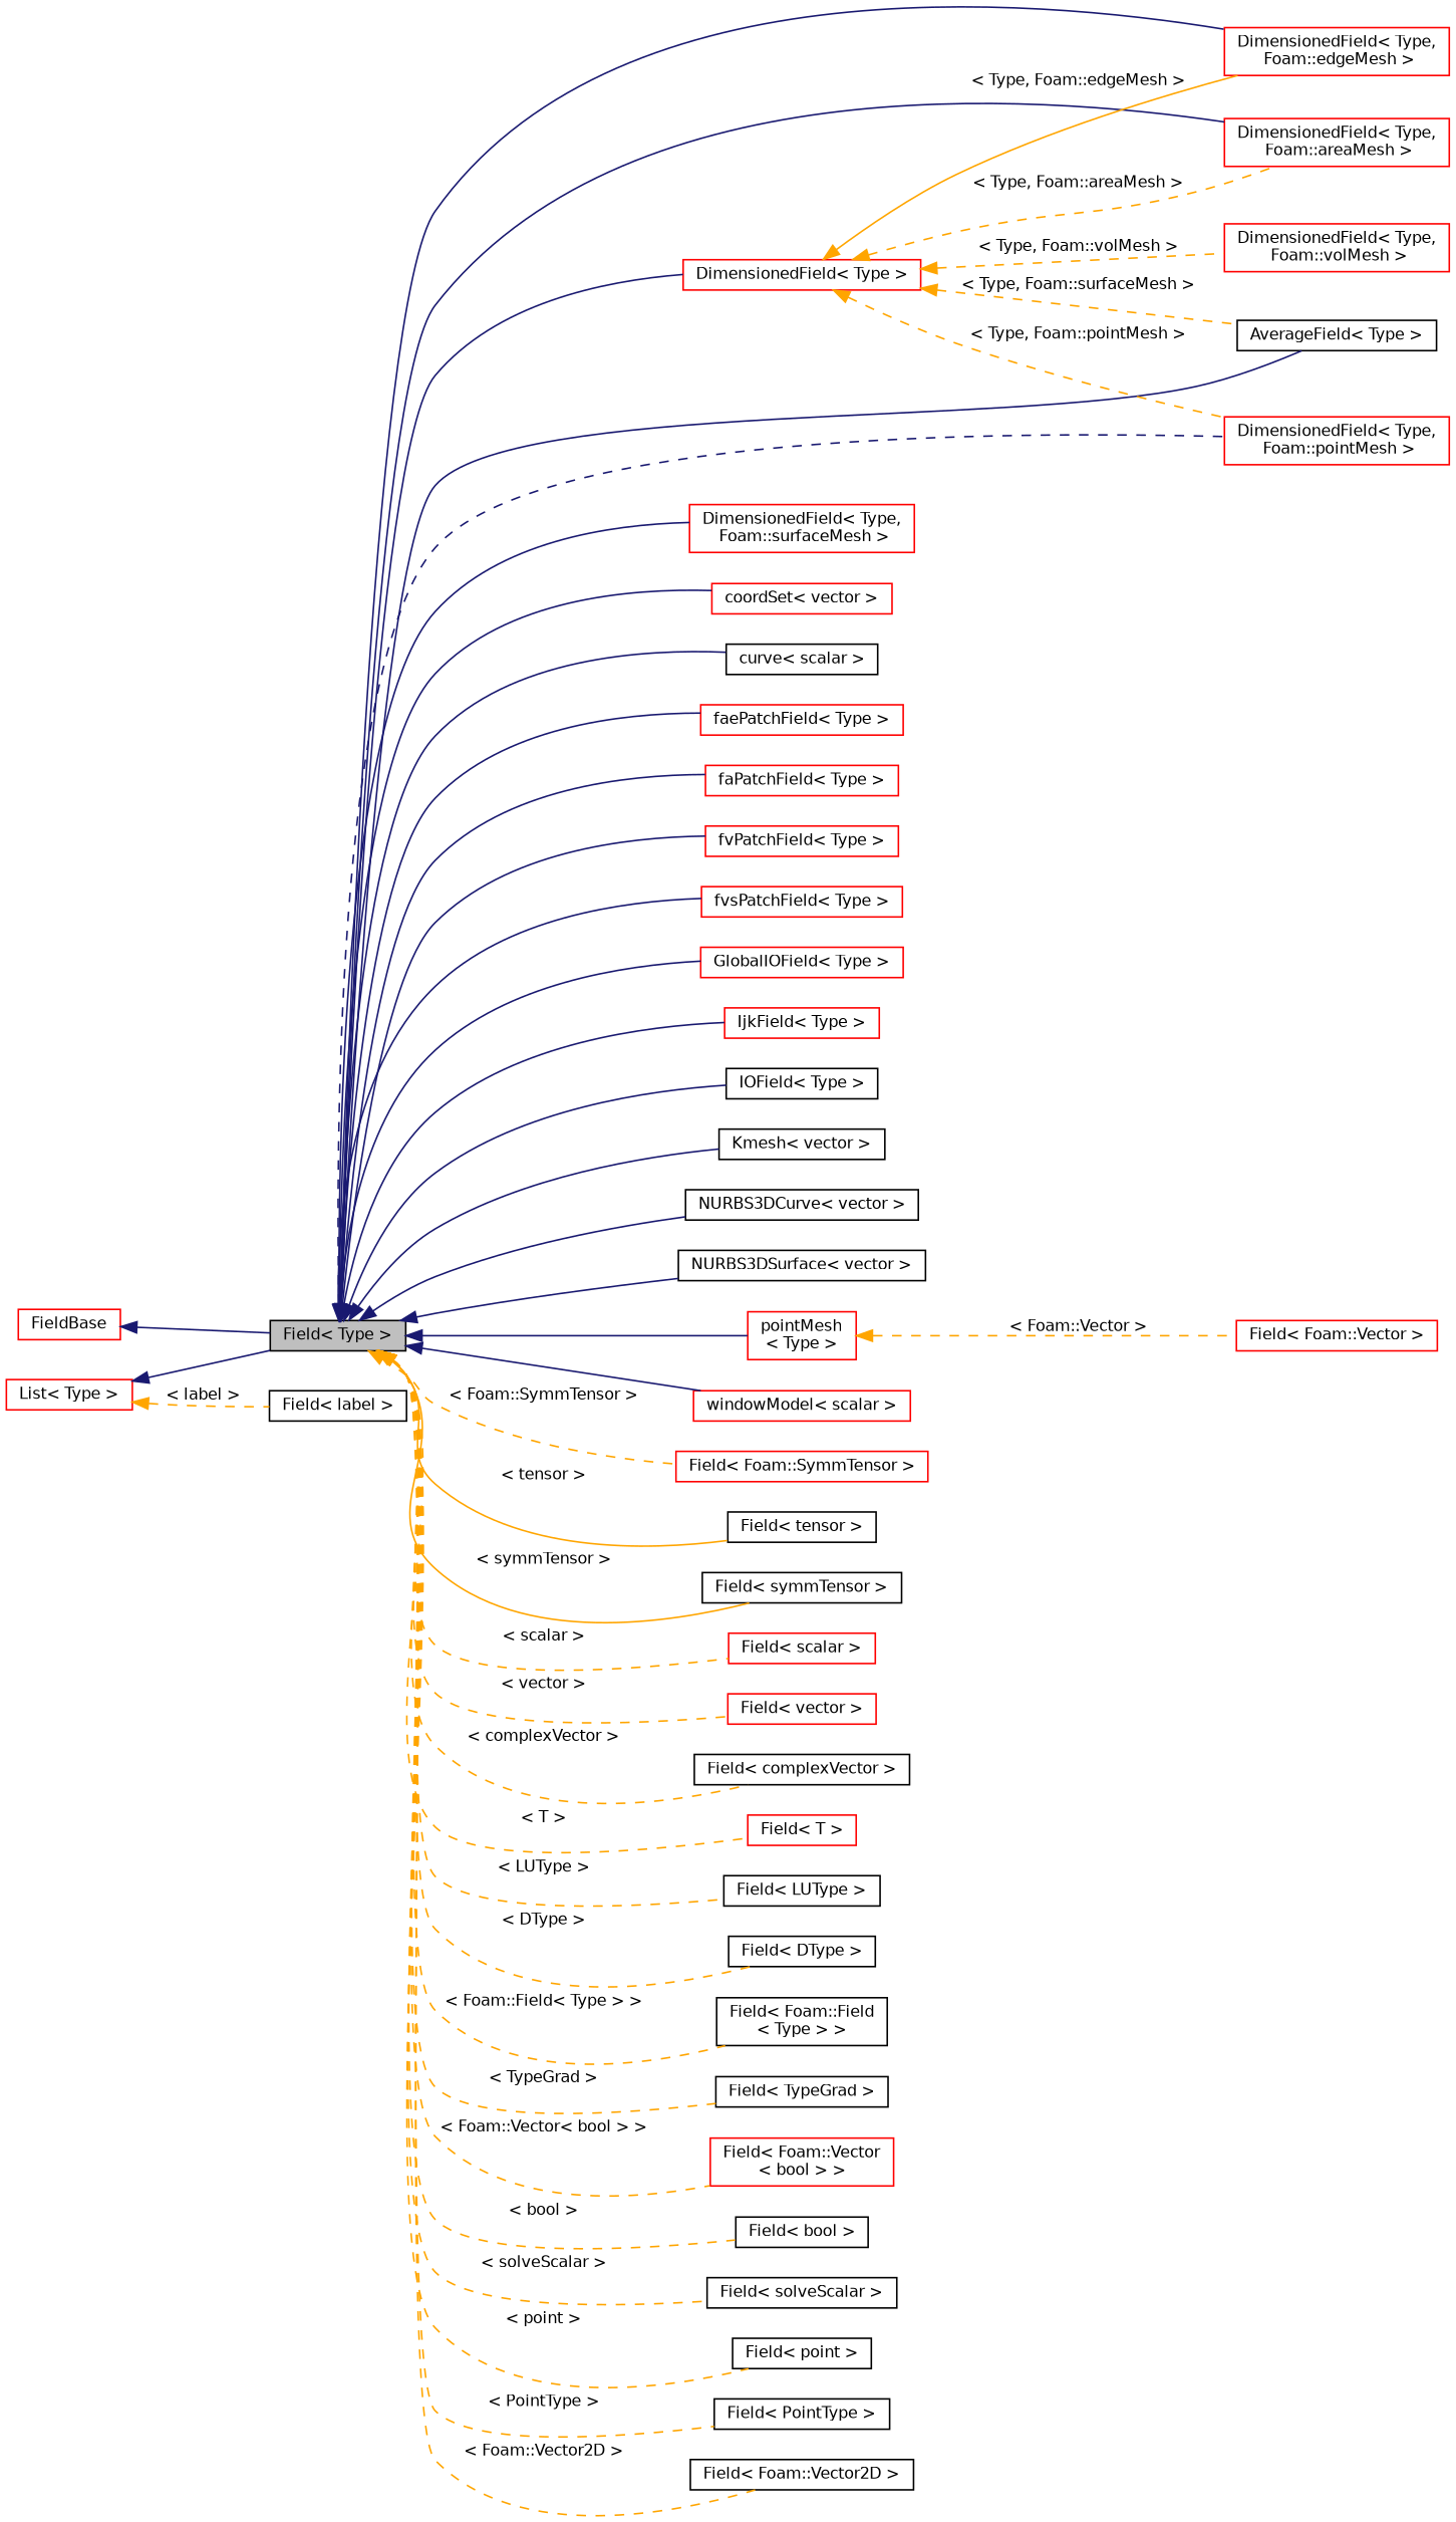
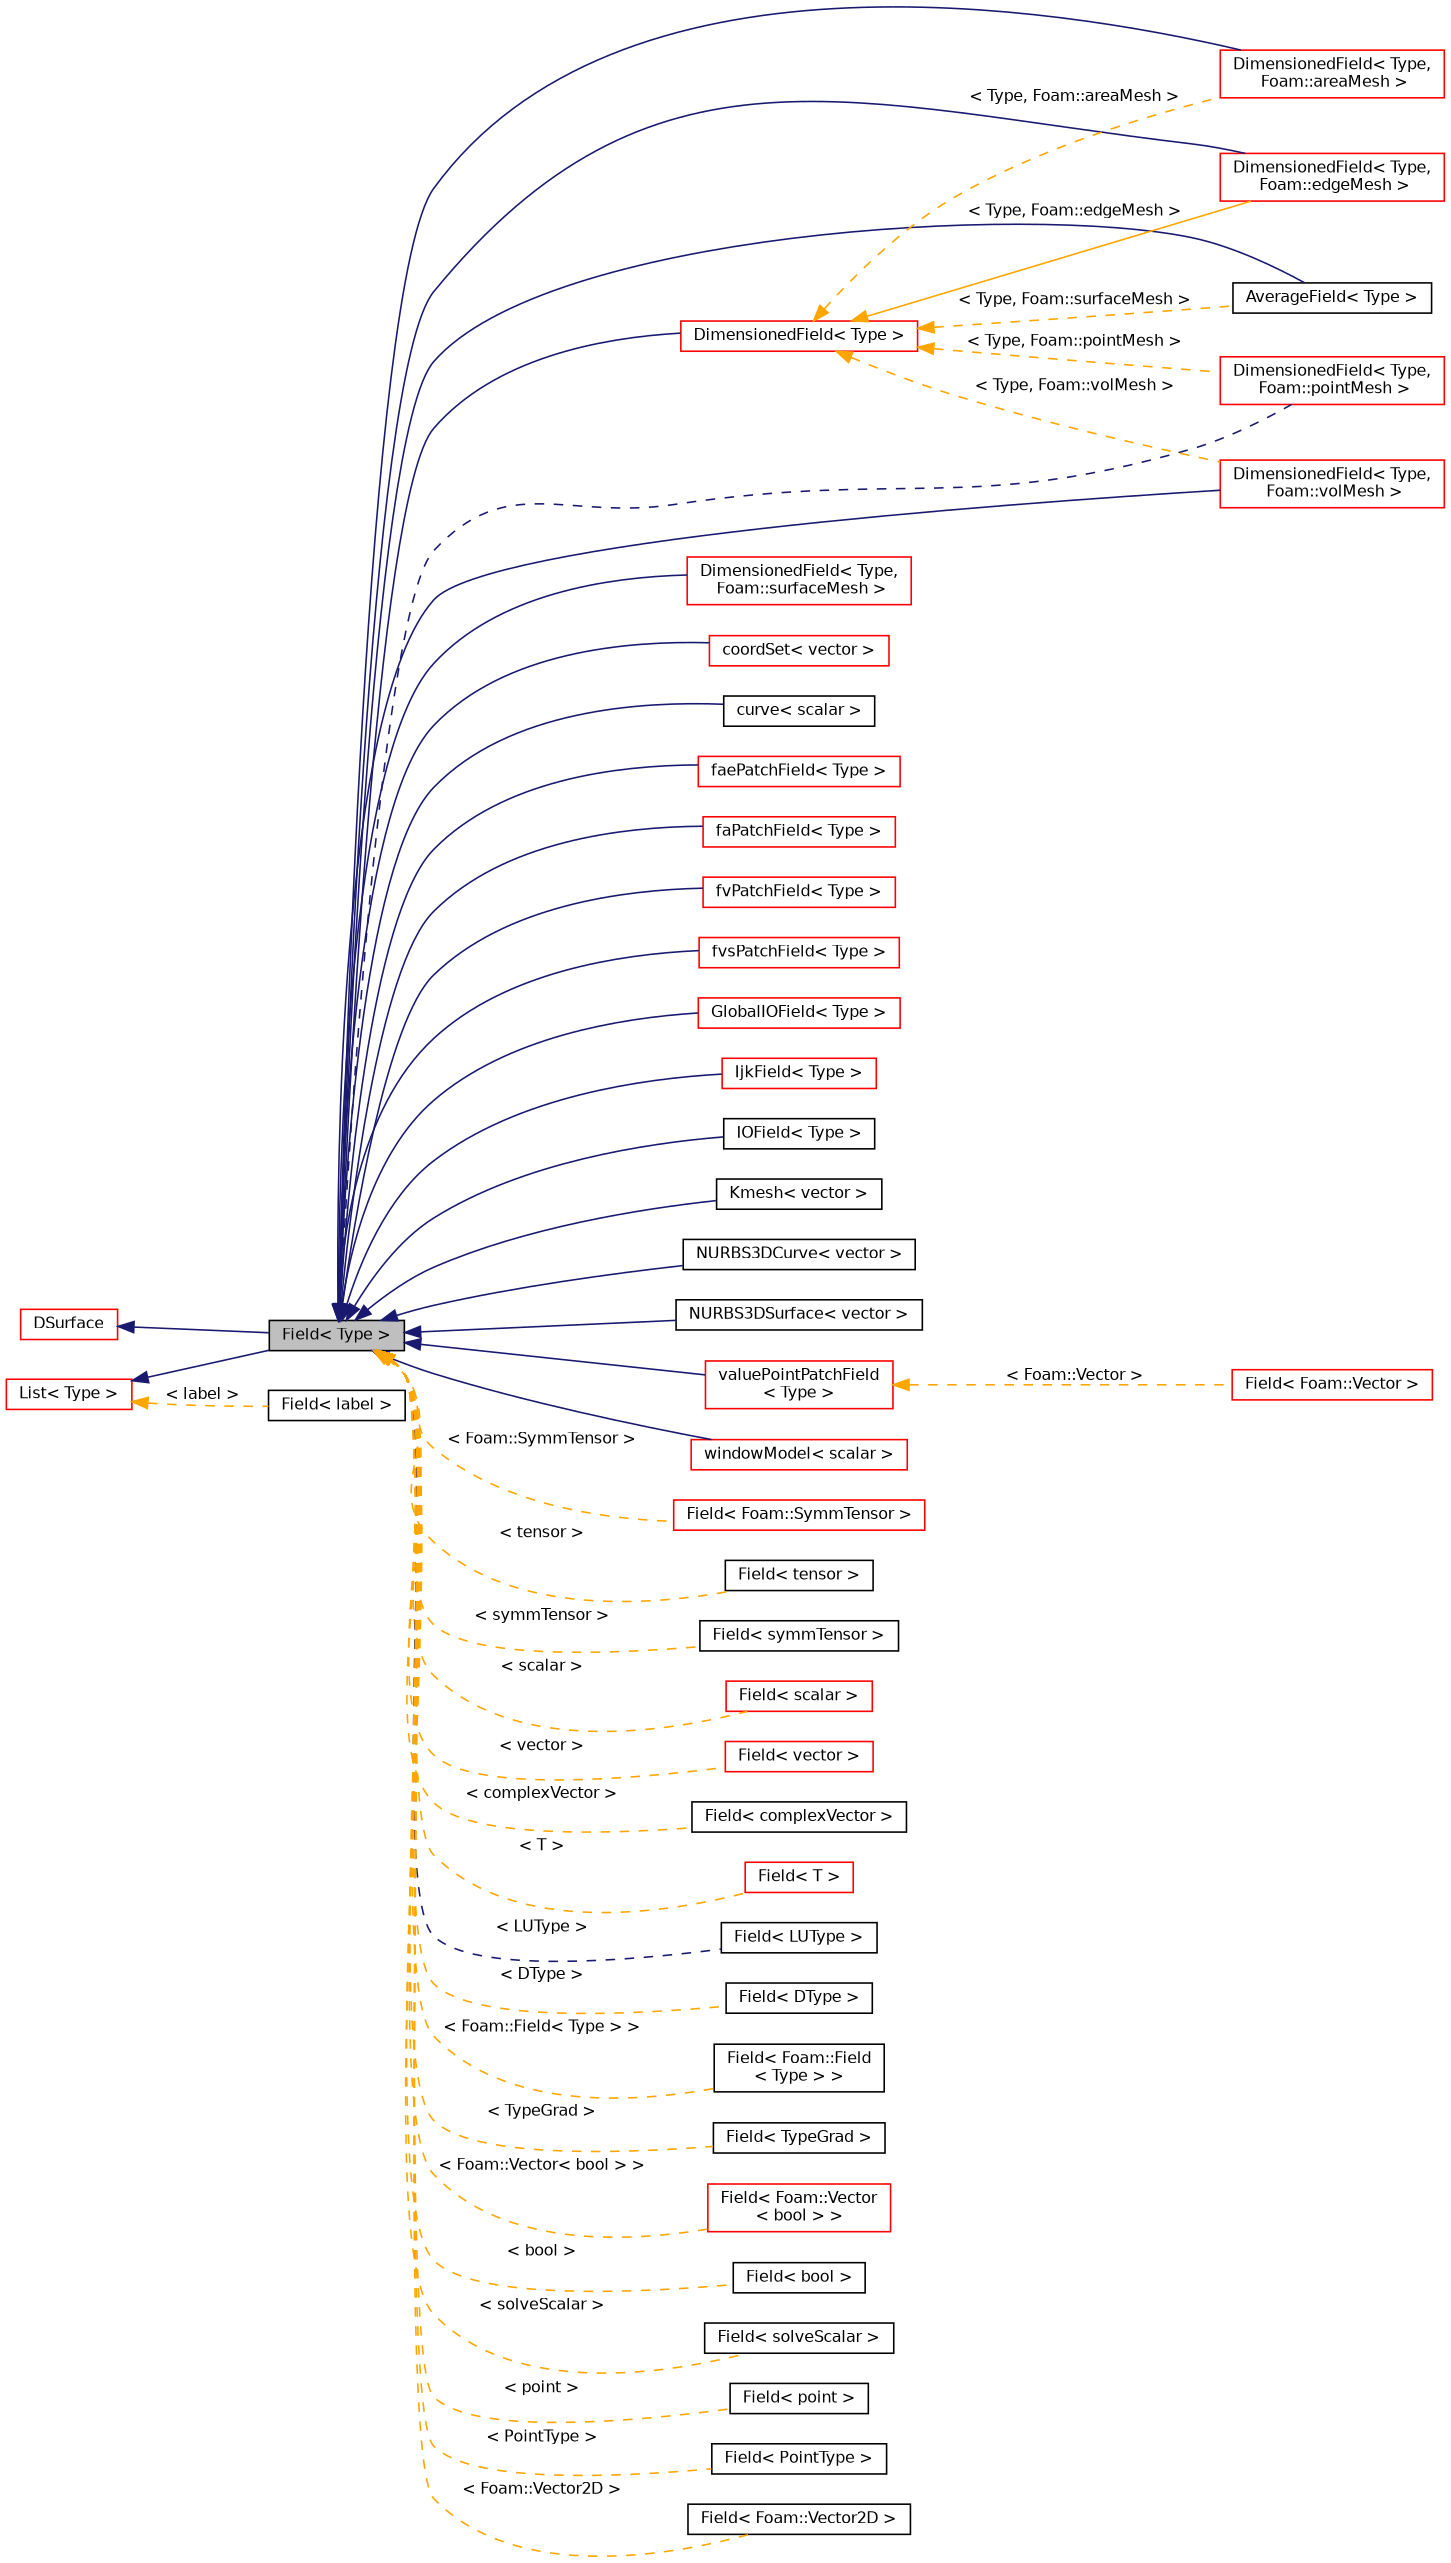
  digraph {
    rankdir=LR
    node [color=red fontname=Helvetica fontsize=10 shape=record]
    edge [color=orange dir=back fontname=Helvetica fontsize=10 labelfontname=Helvetica labelfontsize=10 style=dashed]
    n1 [color=black fillcolor=grey75 fontcolor=black height=0.2 label="Field\< Type \>" style=filled width=0.4]
    n2 [height=0.2 label="DimensionedField\< Type,\l Foam::areaMesh \>" width=0.4]
    n3 [height=0.2 label="DimensionedField\< Type,\l Foam::edgeMesh \>" width=0.4]
    n4 [height=0.2 label="DimensionedField\< Type,\l Foam::pointMesh \>" width=0.4]
    n5 [height=0.2 label="DimensionedField\< Type,\l Foam::surfaceMesh \>" width=0.4]
    n6 [height=0.2 label="DimensionedField\< Type,\l Foam::volMesh \>" width=0.4]
    n7 [color=black height=0.2 label="AverageField\< Type \>" width=0.4]
    n8 [height=0.2 label="coordSet\< vector \>" width=0.4]
    n9 [color=black height=0.2 label="curve\< scalar \>" width=0.4]
    n10 [height=0.2 label="DimensionedField\< Type \>" width=0.4]
    n11 [height=0.2 label="faePatchField\< Type \>" width=0.4]
    n12 [height=0.2 label="faPatchField\< Type \>" width=0.4]
    n13 [height=0.2 label="fvPatchField\< Type \>" width=0.4]
    n14 [height=0.2 label="fvsPatchField\< Type \>" width=0.4]
    n15 [height=0.2 label="GlobalIOField\< Type \>" width=0.4]
    n16 [height=0.2 label="IjkField\< Type \>" width=0.4]
    n17 [color=black height=0.2 label="IOField\< Type \>" width=0.4]
    n18 [color=black height=0.2 label="Kmesh\< vector \>" width=0.4]
    n19 [color=black height=0.2 label="NURBS3DCurve\< vector \>" width=0.4]
    n20 [color=black height=0.2 label="NURBS3DSurface\< vector \>" width=0.4]
-   n21 [height=0.2 label="pointMesh\l\< Type \>" width=0.4]
+   n21 [height=0.2 label="valuePointPatchField\l\< Type \>" width=0.4]
    n22 [height=0.2 label="windowModel\< scalar \>" width=0.4]
    n23 [height=0.2 label="Field\< Foam::SymmTensor \>" width=0.4]
    n24 [color=black height=0.2 label="Field\< tensor \>" width=0.4]
    n25 [color=black height=0.2 label="Field\< symmTensor \>" width=0.4]
    n26 [height=0.2 label="Field\< scalar \>" width=0.4]
    n27 [height=0.2 label="Field\< vector \>" width=0.4]
    n28 [color=black height=0.2 label="Field\< complexVector \>" width=0.4]
    n29 [height=0.2 label="Field\< T \>" width=0.4]
    n30 [color=black height=0.2 label="Field\< LUType \>" width=0.4]
    n31 [color=black height=0.2 label="Field\< DType \>" width=0.4]
    n32 [color=black height=0.2 label="Field\< Foam::Field\l\< Type \> \>" width=0.4]
    n33 [color=black height=0.2 label="Field\< TypeGrad \>" width=0.4]
    n34 [height=0.2 label="Field\< Foam::Vector\l\< bool \> \>" width=0.4]
    n35 [color=black height=0.2 label="Field\< bool \>" width=0.4]
    n36 [color=black height=0.2 label="Field\< solveScalar \>" width=0.4]
    n37 [color=black height=0.2 label="Field\< point \>" width=0.4]
    n38 [color=black height=0.2 label="Field\< PointType \>" width=0.4]
    n39 [color=black height=0.2 label="Field\< Foam::Vector2D \>" width=0.4]
    n40 [height=0.2 label="Field\< Foam::Vector \>" width=0.4]
    n41 [color=black height=0.2 label="Field\< label \>" width=0.4]
-   n42 [height=0.2 label=FieldBase width=0.4]
+   n42 [height=0.2 label=DSurface width=0.4]
    n43 [height=0.2 label="List\< Type \>" width=0.4]
    n1 -> n2 [color=midnightblue style=solid]
    n1 -> n3 [color=midnightblue style=solid]
    n1 -> n4 [color=midnightblue]
    n1 -> n5 [color=midnightblue style=solid]
+   n1 -> n6 [color=midnightblue style=solid]
    n1 -> n7 [color=midnightblue style=solid]
    n1 -> n8 [color=midnightblue style=solid]
    n1 -> n9 [color=midnightblue style=solid]
    n1 -> n10 [color=midnightblue style=solid]
    n1 -> n11 [color=midnightblue style=solid]
    n1 -> n12 [color=midnightblue style=solid]
    n1 -> n13 [color=midnightblue style=solid]
    n1 -> n14 [color=midnightblue style=solid]
    n1 -> n15 [color=midnightblue style=solid]
    n1 -> n16 [color=midnightblue style=solid]
    n1 -> n17 [color=midnightblue style=solid]
    n1 -> n18 [color=midnightblue style=solid]
    n1 -> n19 [color=midnightblue style=solid]
    n1 -> n20 [color=midnightblue style=solid]
    n1 -> n21 [color=midnightblue style=solid]
    n1 -> n22 [color=midnightblue style=solid]
    n1 -> n23 [label=" \< Foam::SymmTensor \>"]
-   n1 -> n24 [label=" \< tensor \>" style=solid]
-   n1 -> n25 [label=" \< symmTensor \>" style=solid]
+   n1 -> n24 [label=" \< tensor \>"]
+   n1 -> n25 [label=" \< symmTensor \>"]
    n1 -> n26 [label=" \< scalar \>"]
    n1 -> n27 [label=" \< vector \>"]
    n1 -> n28 [label=" \< complexVector \>"]
    n1 -> n29 [label=" \< T \>"]
-   n1 -> n30 [label=" \< LUType \>"]
+   n1 -> n30 [color=midnightblue label=" \< LUType \>"]
    n1 -> n31 [label=" \< DType \>"]
    n1 -> n32 [label=" \< Foam::Field\< Type \> \>"]
    n1 -> n33 [label=" \< TypeGrad \>"]
    n1 -> n34 [label=" \< Foam::Vector\< bool \> \>"]
    n1 -> n35 [label=" \< bool \>"]
    n1 -> n36 [label=" \< solveScalar \>"]
    n1 -> n37 [label=" \< point \>"]
    n1 -> n38 [label=" \< PointType \>"]
    n1 -> n39 [label=" \< Foam::Vector2D \>"]
    n10 -> n2 [label=" \< Type, Foam::areaMesh \>"]
    n10 -> n3 [label=" \< Type, Foam::edgeMesh \>" style=solid]
    n10 -> n4 [label=" \< Type, Foam::pointMesh \>"]
    n10 -> n6 [label=" \< Type, Foam::volMesh \>"]
    n10 -> n7 [label=" \< Type, Foam::surfaceMesh \>"]
    n21 -> n40 [label=" \< Foam::Vector \>"]
    n42 -> n1 [color=midnightblue style=solid]
    n43 -> n1 [color=midnightblue style=solid]
    n43 -> n41 [label=" \< label \>"]
  }
